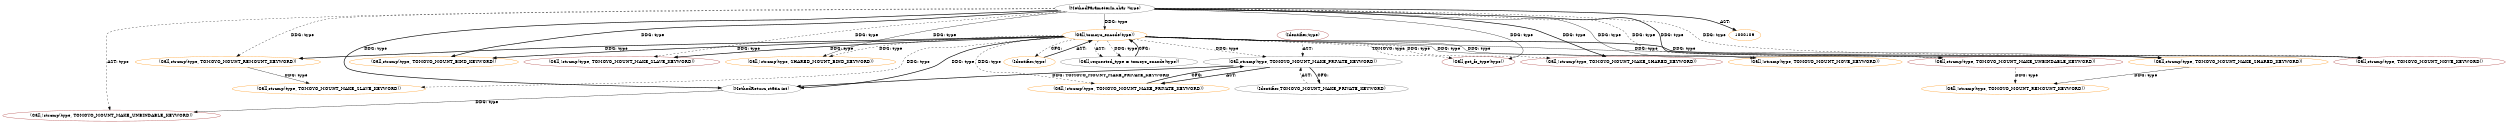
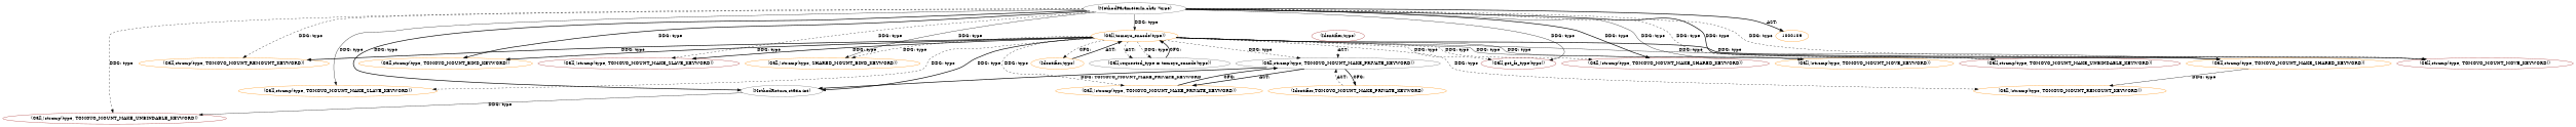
  digraph {
    node [color=darkorange]
    edge [style=dashed]
    n1 [color=gray40 label="(Call,strcmp(type, TOMOYO_MOUNT_MAKE_PRIVATE_KEYWORD))"]
    n2 [color=gray40 label="(MethodReturn,static int)"]
-   n3 [color=gray40 label="(Identifier,TOMOYO_MOUNT_MAKE_PRIVATE_KEYWORD)"]
+   n3 [label="(Identifier,TOMOYO_MOUNT_MAKE_PRIVATE_KEYWORD)"]
    n4 [label="(Call,!strcmp(type, TOMOYO_MOUNT_MAKE_PRIVATE_KEYWORD))"]
    n5 [color=brown label="(Call,!strcmp(type, TOMOYO_MOUNT_MAKE_UNBINDABLE_KEYWORD))"]
    n6 [color=gray40 label="(MethodParameterIn,char *type)"]
    n7 [label="(Call,tomoyo_encode(type))"]
    n8 [label="(Call,strcmp(type, TOMOYO_MOUNT_BIND_KEYWORD))"]
    n9 [color=brown label="(Call,!strcmp(type, TOMOYO_MOUNT_MAKE_SLAVE_KEYWORD))"]
    n10 [label="(Call,strcmp(type, TOMOYO_MOUNT_MAKE_SLAVE_KEYWORD))"]
    n11 [label="(Call,!strcmp(type, SHARED_MOUNT_BIND_KEYWORD))"]
    n12 [label="(Call,strcmp(type, TOMOYO_MOUNT_REMOUNT_KEYWORD))"]
    n13 [color=brown label="(Call,strcmp(type, TOMOYO_MOUNT_MAKE_UNBINDABLE_KEYWORD))"]
    n14 [color=brown label="(Call,strcmp(type, TOMOYO_MOUNT_MOVE_KEYWORD))"]
    n15 [label="(Call,strcmp(type, TOMOYO_MOUNT_MAKE_SHARED_KEYWORD))"]
    n16 [color=brown label="(Call,get_fs_type(type))"]
    n17 [color=brown label="(Call,!strcmp(type, TOMOYO_MOUNT_MAKE_SHARED_KEYWORD))"]
    n18 [label="(Call,!strcmp(type, TOMOYO_MOUNT_MOVE_KEYWORD))"]
    1000109
    n20 [label="(Call,!strcmp(type, TOMOYO_MOUNT_REMOUNT_KEYWORD))"]
    n21 [label="(Identifier,type)"]
    n22 [color=gray40 label="(Call,requested_type = tomoyo_encode(type))"]
    n23 [color=brown label="(Identifier,type)"]
    n1 -> n2 [label="DDG: TOMOYO_MOUNT_MAKE_PRIVATE_KEYWORD" style=bold]
    n1 -> n3 [label="CFG: " style=bold]
    n1 -> n4 [label="AST: " style=bold]
    n2 -> n5 [label="DDG: type" style=solid]
    n3 -> n1 [label="AST: "]
    n4 -> n1 [label="CFG: " style=bold]
    n6 -> n2 [label="DDG: type" style=bold]
-   n6 -> n5 [label="AST: type"]
+   n6 -> n5 [label="DDG: type"]
    n6 -> n7 [label="DDG: type" style=solid]
    n6 -> n8 [label="DDG: type" style=bold]
    n6 -> n9 [label="DDG: type"]
-   n12 -> n10 [label="DDG: type" style=solid]
+   n6 -> n10 [label="DDG: type" style=solid]
    n6 -> n11 [label="DDG: type" style=solid]
    n6 -> n12 [label="DDG: type"]
    n6 -> n13 [label="DDG: type"]
    n6 -> n14 [label="DDG: type"]
    n6 -> n15 [label="DDG: type" style=bold]
    n6 -> n16 [label="DDG: type" style=solid]
    n6 -> n17 [label="DDG: type" style=bold]
    n6 -> n18 [label="DDG: type" style=solid]
    n6 -> 1000109 [label="AST: " style=bold]
    n7 -> n1 [label="DDG: type"]
    n7 -> n2 [label="DDG: type" style=bold]
    n7 -> n4 [label="DDG: type"]
    n7 -> n8 [label="DDG: type" style=bold]
    n7 -> n9 [label="DDG: type" style=bold]
    n7 -> n10 [label="DDG: type"]
    n7 -> n11 [label="DDG: type"]
    n7 -> n12 [label="DDG: type" style=bold]
    n7 -> n13 [label="DDG: type" style=solid]
    n7 -> n14 [label="DDG: type" style=bold]
    n7 -> n15 [label="DDG: type" style=solid]
-   n7 -> n16 [label="TOMOYO: type"]
+   n7 -> n16 [label="DDG: type"]
    n7 -> n17 [label="DDG: type"]
    n7 -> n18 [label="DDG: type" style=solid]
-   n13 -> n20 [label="DDG: type"]
+   n7 -> n20 [label="DDG: type"]
    n7 -> n21 [label="CFG: "]
    n7 -> n22 [label="AST: "]
    n7 -> n22 [label="DDG: type"]
    n15 -> n20 [label="DDG: type" style=solid]
    n21 -> n7 [label="AST: " style=bold]
    n22 -> n7 [label="CFG: " style=bold]
    n23 -> n1 [label="AST: "]
  }
